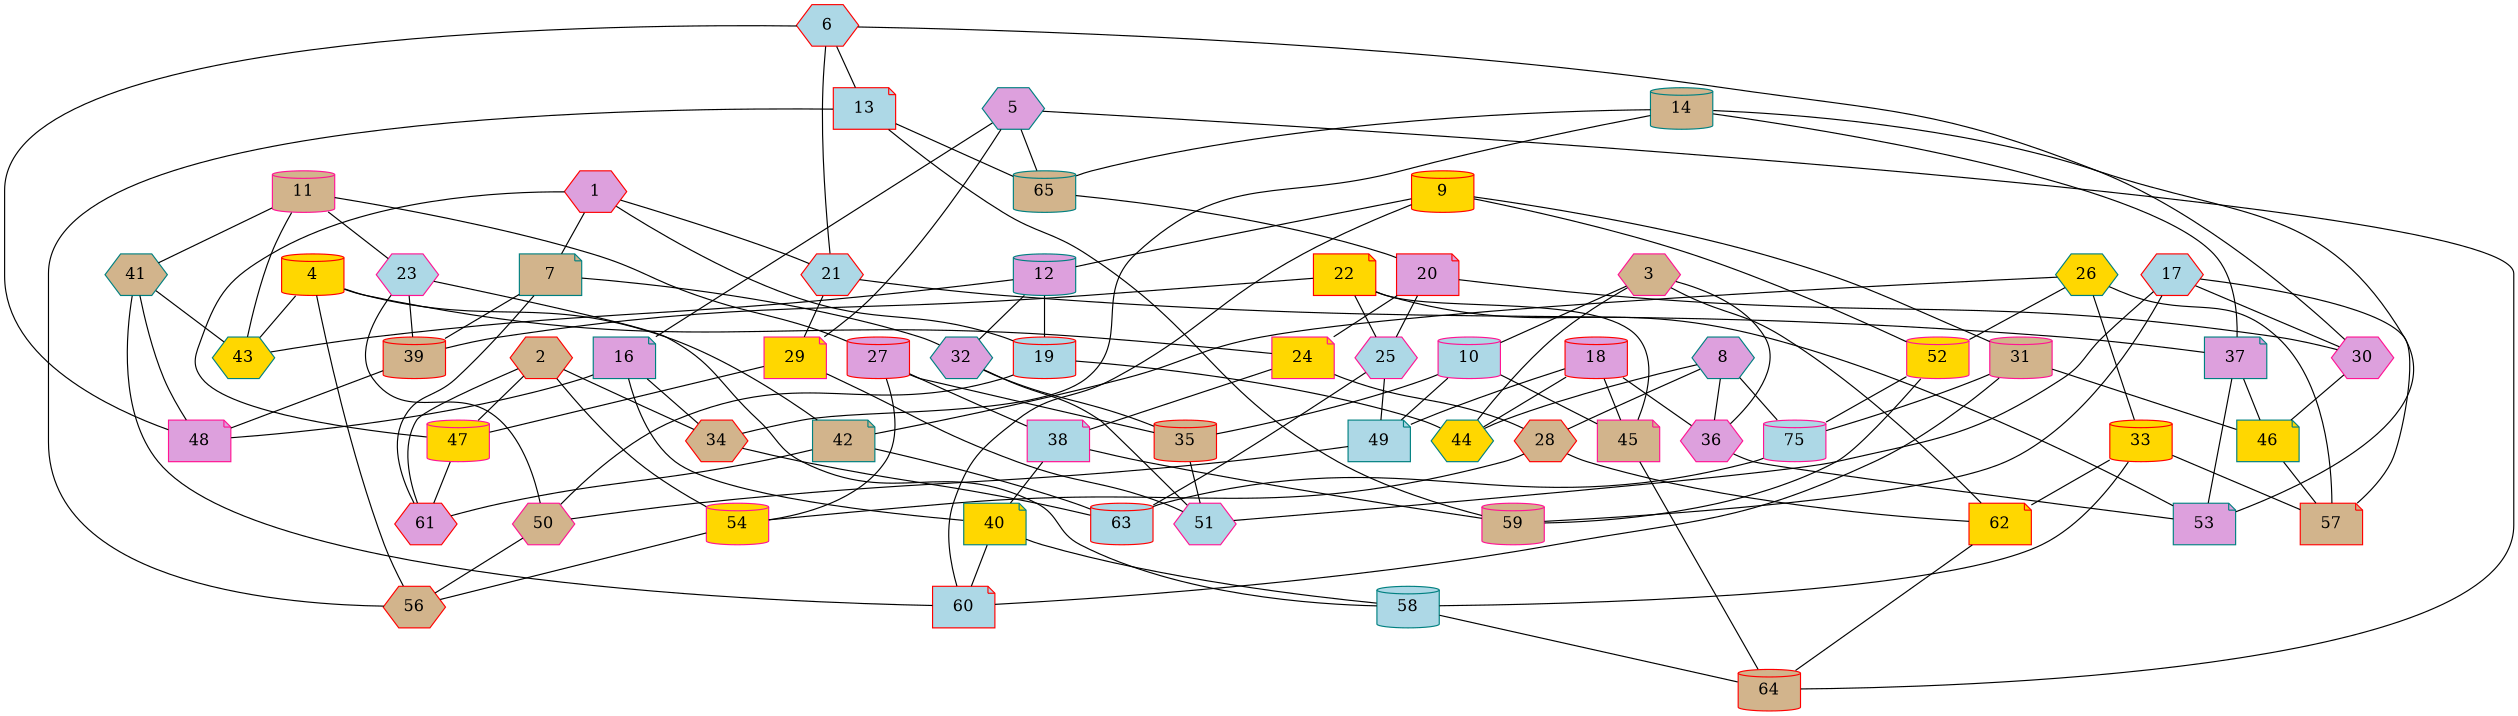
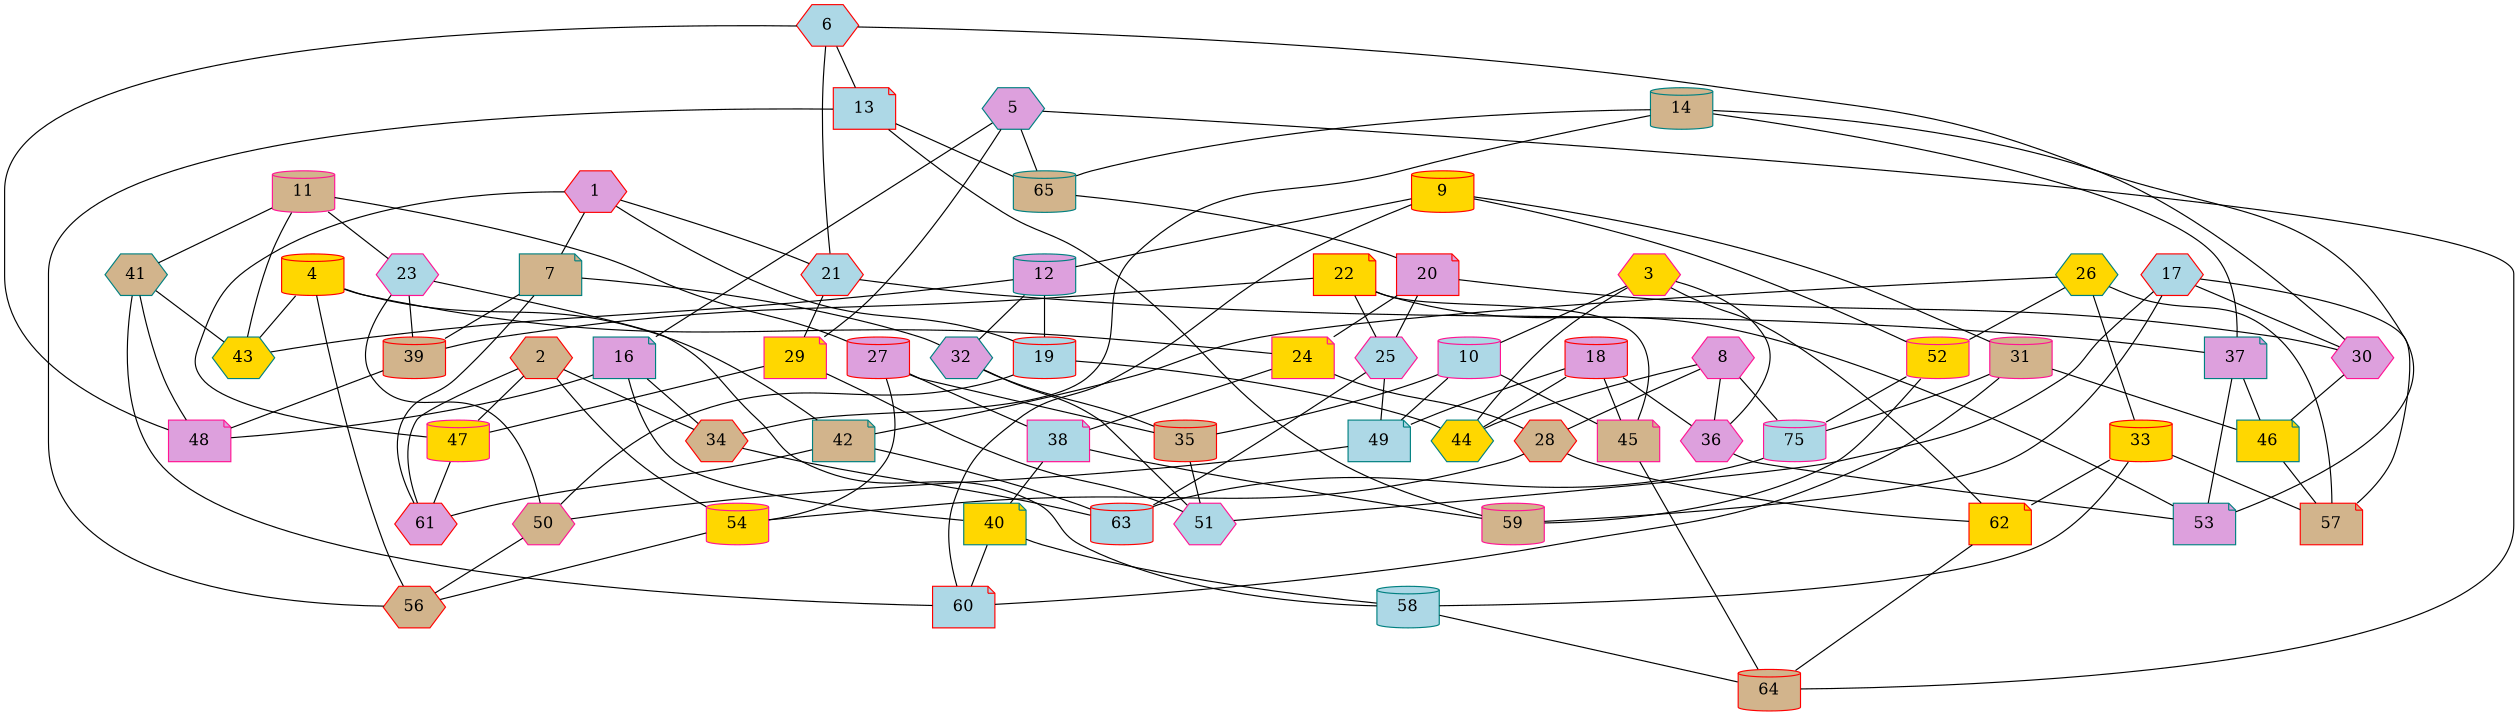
  graph {
    node [color=red fillcolor=tan shape=hexagon style=filled]
    1 [fillcolor=plum]
    7 [color=teal shape=note]
    19 [fillcolor=lightblue shape=cylinder]
    21 [fillcolor=lightblue]
    47 [color=deeppink fillcolor=gold shape=cylinder]
    61 [fillcolor=plum]
    32 [color=teal fillcolor=plum]
    39 [shape=cylinder]
    44 [color=teal fillcolor=gold]
    50 [color=deeppink]
    29 [color=deeppink fillcolor=gold shape=note]
    37 [color=teal fillcolor=plum shape=note]
    2
    34
    54 [color=deeppink fillcolor=gold shape=cylinder]
    63 [fillcolor=lightblue shape=cylinder]
    56
-   3 [color=deeppink]
+   3 [color=deeppink fillcolor=gold]
    10 [color=deeppink fillcolor=lightblue shape=cylinder]
    36 [color=deeppink fillcolor=plum]
    62 [fillcolor=gold shape=note]
    35 [shape=cylinder]
    45 [color=deeppink shape=note]
    49 [color=teal fillcolor=lightblue shape=note]
    53 [color=teal fillcolor=plum shape=note]
    64 [shape=cylinder]
    4 [fillcolor=gold shape=cylinder]
    24 [color=deeppink fillcolor=gold shape=note]
    42 [color=teal shape=note]
    43 [color=teal fillcolor=gold]
    28
    38 [color=deeppink fillcolor=lightblue shape=note]
    5 [color=teal fillcolor=plum]
    n34 [color=teal label=65 shape=cylinder]
    16 [color=teal fillcolor=plum shape=note]
    20 [fillcolor=plum shape=note]
    48 [color=deeppink fillcolor=plum shape=note]
    40 [color=teal fillcolor=gold shape=note]
    51 [color=deeppink fillcolor=lightblue]
    6 [fillcolor=lightblue]
    13 [fillcolor=lightblue shape=note]
    30 [color=deeppink fillcolor=plum]
    59 [color=deeppink shape=cylinder]
    46 [color=teal fillcolor=gold shape=note]
-   8 [color=teal fillcolor=plum]
+   8 [color=deeppink fillcolor=plum]
    n46 [color=deeppink fillcolor=lightblue label=75 shape=cylinder]
    9 [fillcolor=gold shape=cylinder]
    12 [color=teal fillcolor=plum shape=cylinder]
    31 [color=deeppink shape=cylinder]
    52 [color=deeppink fillcolor=gold shape=cylinder]
    60 [fillcolor=lightblue shape=note]
    11 [color=deeppink shape=cylinder]
    23 [color=deeppink fillcolor=lightblue]
    27 [fillcolor=plum shape=cylinder]
    41 [color=teal]
    58 [color=teal fillcolor=lightblue shape=cylinder]
    14 [color=teal shape=cylinder]
    25 [color=deeppink fillcolor=lightblue]
    17 [fillcolor=lightblue]
    57 [shape=note]
    18 [fillcolor=plum shape=cylinder]
    22 [fillcolor=gold shape=note]
    26 [color=teal fillcolor=gold]
    33 [fillcolor=gold shape=cylinder]
    1 -- 7
    1 -- 19
    1 -- 21
    1 -- 47
    7 -- 61
    7 -- 32
    7 -- 39
    19 -- 44
    19 -- 50
    21 -- 29
    21 -- 37
    47 -- 61
    32 -- 35
    32 -- 51
    39 -- 48
    50 -- 56
    29 -- 47
    29 -- 51
    37 -- 53
    37 -- 46
    2 -- 47
    2 -- 61
    2 -- 34
    2 -- 54
    34 -- 63
    54 -- 56
    3 -- 44
    3 -- 10
    3 -- 36
    3 -- 62
    10 -- 35
    10 -- 45
    10 -- 49
    36 -- 53
    62 -- 64
    35 -- 51
    45 -- 64
    49 -- 50
    4 -- 56
    4 -- 24
    4 -- 42
    4 -- 43
    24 -- 28
    24 -- 38
    42 -- 61
    42 -- 63
    28 -- 54
    28 -- 62
    38 -- 40
    38 -- 59
    5 -- 29
    5 -- 64
    5 -- n34
    5 -- 16
    n34 -- 20
    16 -- 34
    16 -- 48
    16 -- 40
    20 -- 24
    20 -- 30
    20 -- 25
    40 -- 60
    40 -- 58
    6 -- 21
    6 -- 48
    6 -- 13
    6 -- 30
    13 -- 56
    13 -- n34
    13 -- 59
    30 -- 46
    46 -- 57
    8 -- 44
    8 -- 36
    8 -- 28
    8 -- n46
    n46 -- 63
    9 -- 12
    9 -- 31
    9 -- 52
    9 -- 60
    12 -- 19
    12 -- 32
    12 -- 43
    31 -- 46
    31 -- n46
    31 -- 60
    52 -- 59
    52 -- n46
    11 -- 43
    11 -- 23
    11 -- 27
    11 -- 41
    23 -- 39
    23 -- 50
    23 -- 58
    27 -- 54
    27 -- 35
    27 -- 38
    41 -- 43
    41 -- 48
    41 -- 60
    58 -- 64
    14 -- 37
    14 -- 34
    14 -- 53
    14 -- n34
    25 -- 63
    25 -- 49
    17 -- 51
    17 -- 30
    17 -- 59
    17 -- 57
    18 -- 44
    18 -- 36
    18 -- 45
    18 -- 49
    22 -- 39
    22 -- 45
    22 -- 53
    22 -- 25
    26 -- 42
    26 -- 52
    26 -- 57
    26 -- 33
    33 -- 62
    33 -- 58
    33 -- 57
  }
